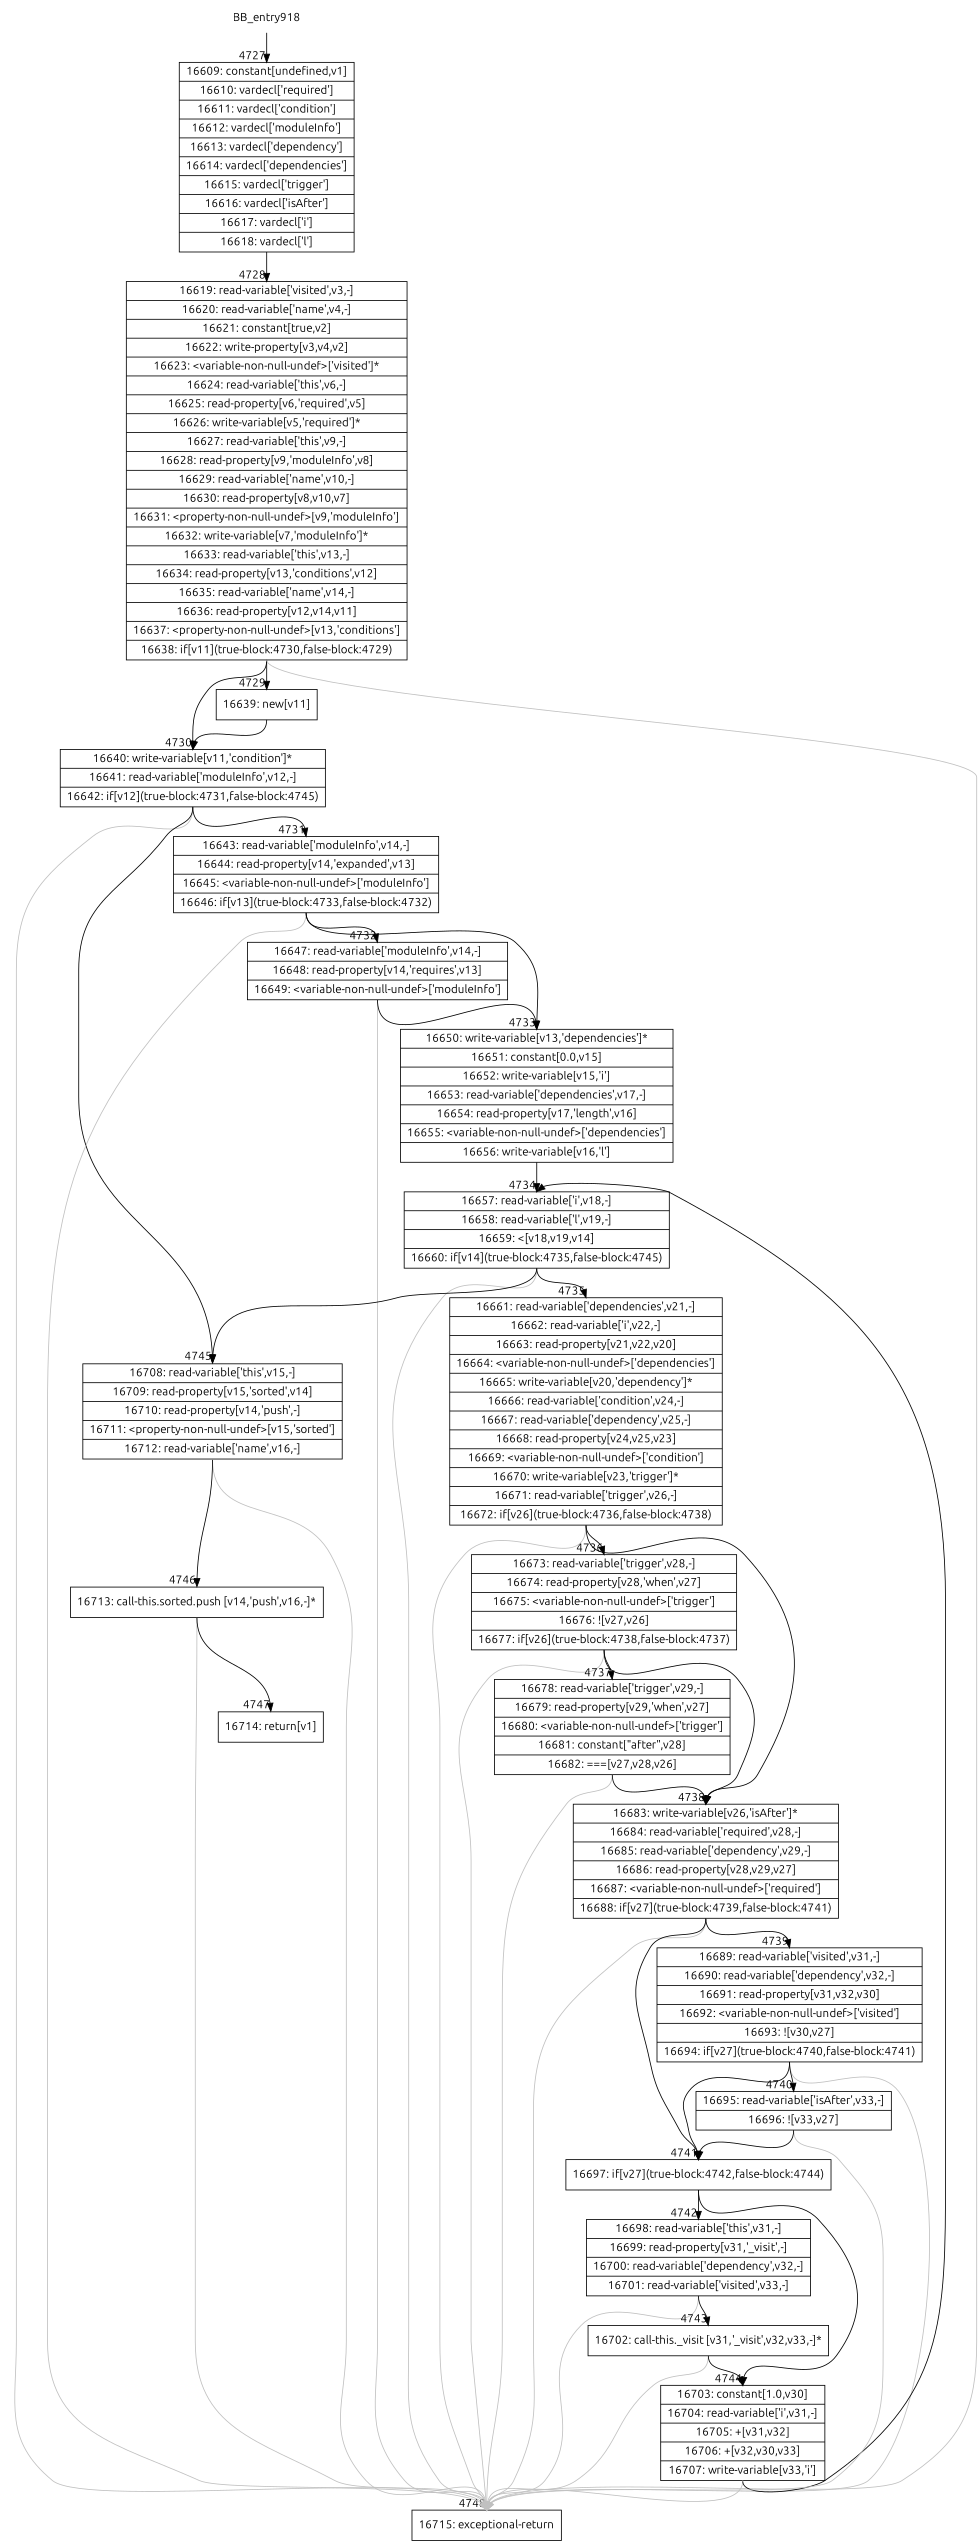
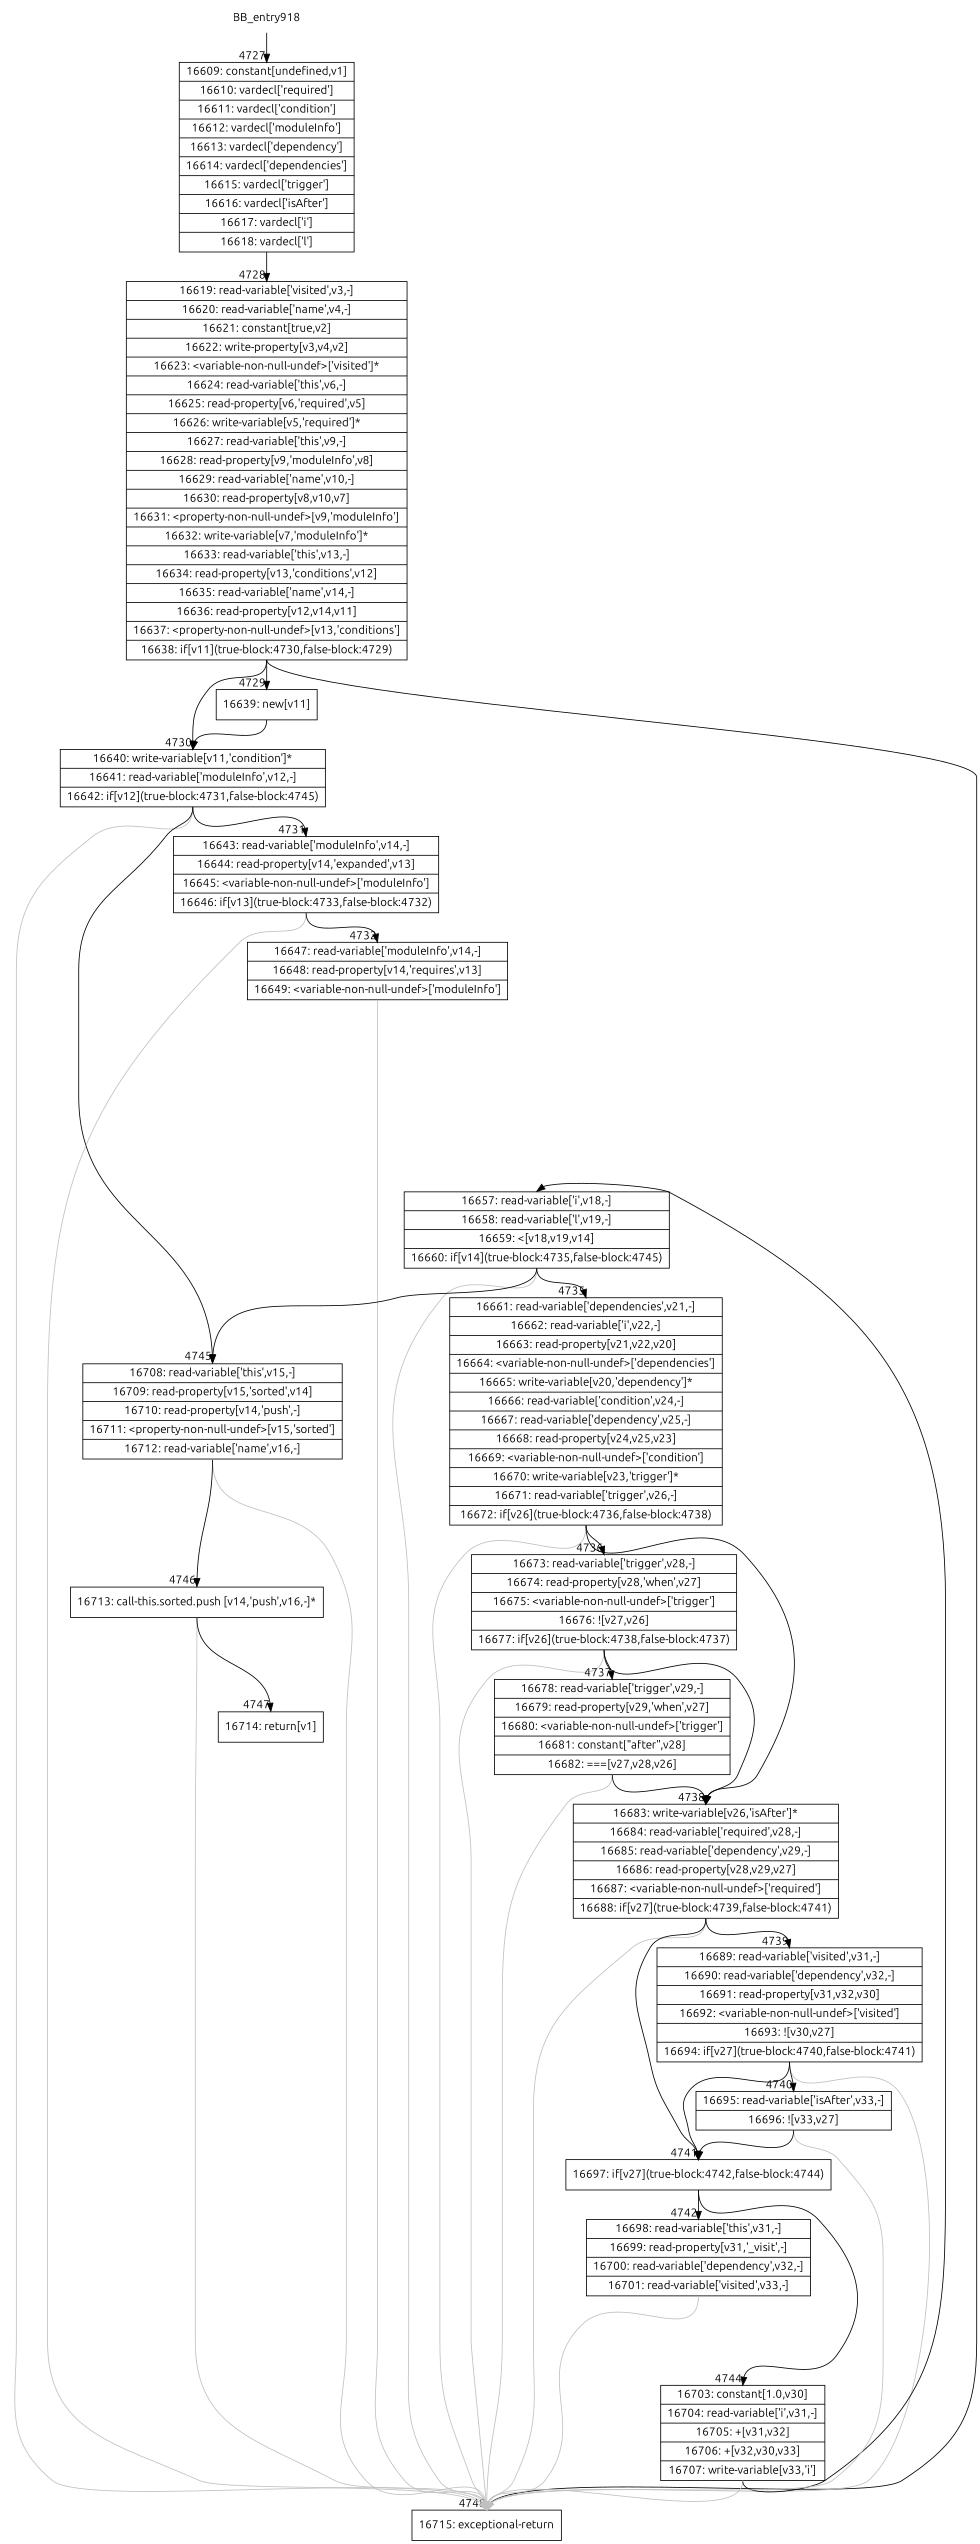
  digraph {
    fontname=Ubuntu
    rankdir=TD
    node [fontname=Ubuntu shape=record]
    edge [fontname=Ubuntu headport=n tailport=s]
    n1 [label=BB_entry918 shape=none]
    n2 [label="{16609: constant[undefined,v1]|16610: vardecl['required']|16611: vardecl['condition']|16612: vardecl['moduleInfo']|16613: vardecl['dependency']|16614: vardecl['dependencies']|16615: vardecl['trigger']|16616: vardecl['isAfter']|16617: vardecl['i']|16618: vardecl['l']}"]
    n3 [label="{16619: read-variable['visited',v3,-]|16620: read-variable['name',v4,-]|16621: constant[true,v2]|16622: write-property[v3,v4,v2]|16623: \<variable-non-null-undef\>['visited']*|16624: read-variable['this',v6,-]|16625: read-property[v6,'required',v5]|16626: write-variable[v5,'required']*|16627: read-variable['this',v9,-]|16628: read-property[v9,'moduleInfo',v8]|16629: read-variable['name',v10,-]|16630: read-property[v8,v10,v7]|16631: \<property-non-null-undef\>[v9,'moduleInfo']|16632: write-variable[v7,'moduleInfo']*|16633: read-variable['this',v13,-]|16634: read-property[v13,'conditions',v12]|16635: read-variable['name',v14,-]|16636: read-property[v12,v14,v11]|16637: \<property-non-null-undef\>[v13,'conditions']|16638: if[v11](true-block:4730,false-block:4729)}"]
    n4 [label="{16640: write-variable[v11,'condition']*|16641: read-variable['moduleInfo',v12,-]|16642: if[v12](true-block:4731,false-block:4745)}"]
    n5 [label="{16639: new[v11]}"]
    n6 [label="{16715: exceptional-return}"]
    n7 [label="{16643: read-variable['moduleInfo',v14,-]|16644: read-property[v14,'expanded',v13]|16645: \<variable-non-null-undef\>['moduleInfo']|16646: if[v13](true-block:4733,false-block:4732)}"]
    n8 [label="{16708: read-variable['this',v15,-]|16709: read-property[v15,'sorted',v14]|16710: read-property[v14,'push',-]|16711: \<property-non-null-undef\>[v15,'sorted']|16712: read-variable['name',v16,-]}"]
-   n9 [label="{16650: write-variable[v13,'dependencies']*|16651: constant[0.0,v15]|16652: write-variable[v15,'i']|16653: read-variable['dependencies',v17,-]|16654: read-property[v17,'length',v16]|16655: \<variable-non-null-undef\>['dependencies']|16656: write-variable[v16,'l']}"]
    n10 [label="{16647: read-variable['moduleInfo',v14,-]|16648: read-property[v14,'requires',v13]|16649: \<variable-non-null-undef\>['moduleInfo']}"]
    n11 [label="{16713: call-this.sorted.push [v14,'push',v16,-]*}"]
    n12 [label="{16657: read-variable['i',v18,-]|16658: read-variable['l',v19,-]|16659: \<[v18,v19,v14]|16660: if[v14](true-block:4735,false-block:4745)}"]
    n13 [label="{16714: return[v1]}"]
    n14 [label="{16661: read-variable['dependencies',v21,-]|16662: read-variable['i',v22,-]|16663: read-property[v21,v22,v20]|16664: \<variable-non-null-undef\>['dependencies']|16665: write-variable[v20,'dependency']*|16666: read-variable['condition',v24,-]|16667: read-variable['dependency',v25,-]|16668: read-property[v24,v25,v23]|16669: \<variable-non-null-undef\>['condition']|16670: write-variable[v23,'trigger']*|16671: read-variable['trigger',v26,-]|16672: if[v26](true-block:4736,false-block:4738)}"]
    n15 [label="{16683: write-variable[v26,'isAfter']*|16684: read-variable['required',v28,-]|16685: read-variable['dependency',v29,-]|16686: read-property[v28,v29,v27]|16687: \<variable-non-null-undef\>['required']|16688: if[v27](true-block:4739,false-block:4741)}"]
    n16 [label="{16673: read-variable['trigger',v28,-]|16674: read-property[v28,'when',v27]|16675: \<variable-non-null-undef\>['trigger']|16676: ![v27,v26]|16677: if[v26](true-block:4738,false-block:4737)}"]
    n17 [label="{16697: if[v27](true-block:4742,false-block:4744)}"]
    n18 [label="{16689: read-variable['visited',v31,-]|16690: read-variable['dependency',v32,-]|16691: read-property[v31,v32,v30]|16692: \<variable-non-null-undef\>['visited']|16693: ![v30,v27]|16694: if[v27](true-block:4740,false-block:4741)}"]
    n19 [label="{16678: read-variable['trigger',v29,-]|16679: read-property[v29,'when',v27]|16680: \<variable-non-null-undef\>['trigger']|16681: constant[\"after\",v28]|16682: ===[v27,v28,v26]}"]
    n20 [label="{16698: read-variable['this',v31,-]|16699: read-property[v31,'_visit',-]|16700: read-variable['dependency',v32,-]|16701: read-variable['visited',v33,-]}"]
    n21 [label="{16703: constant[1.0,v30]|16704: read-variable['i',v31,-]|16705: +[v31,v32]|16706: +[v32,v30,v33]|16707: write-variable[v33,'i']}"]
    n22 [label="{16695: read-variable['isAfter',v33,-]|16696: ![v33,v27]}"]
-   n23 [label="{16702: call-this._visit [v31,'_visit',v32,v33,-]*}"]
    n1 -> n2 [headlabel="    4727"]
    n2 -> n3 [headlabel="      4728"]
    n3 -> n4 [headlabel="      4730"]
    n3 -> n5 [headlabel="      4729"]
-   n3 -> n6 [color=gray headlabel="      4748"]
+   n3 -> n6 [color=black headlabel="      4748"]
    n4 -> n6 [color=gray]
    n4 -> n7 [headlabel="      4731"]
    n4 -> n8 [headlabel="      4745"]
    n5 -> n4
    n7 -> n6 [color=gray]
-   n7 -> n9 [headlabel="      4733"]
    n7 -> n10 [headlabel="      4732"]
    n8 -> n6 [color=gray]
    n8 -> n11 [headlabel="      4746"]
-   n9 -> n12 [headlabel="      4734"]
    n10 -> n6 [color=gray]
-   n10 -> n9
    n11 -> n6 [color=gray]
    n11 -> n13 [headlabel="      4747"]
    n12 -> n6 [color=gray]
    n12 -> n8
    n12 -> n14 [headlabel="      4735"]
    n14 -> n6 [color=gray]
    n14 -> n15 [headlabel="      4738"]
    n14 -> n16 [headlabel="      4736"]
    n15 -> n6 [color=gray]
    n15 -> n17 [headlabel="      4741"]
    n15 -> n18 [headlabel="      4739"]
    n16 -> n6 [color=gray]
    n16 -> n15
    n16 -> n19 [headlabel="      4737"]
    n17 -> n20 [headlabel="      4742"]
    n17 -> n21 [headlabel="      4744"]
    n18 -> n6 [color=gray]
    n18 -> n17
    n18 -> n22 [headlabel="      4740"]
    n19 -> n6 [color=gray]
    n19 -> n15
    n20 -> n6 [color=gray]
-   n20 -> n23 [headlabel="      4743"]
    n21 -> n6 [color=gray]
    n21 -> n12
    n22 -> n6 [color=gray]
    n22 -> n17
-   n23 -> n6 [color=gray]
-   n23 -> n21
  }
